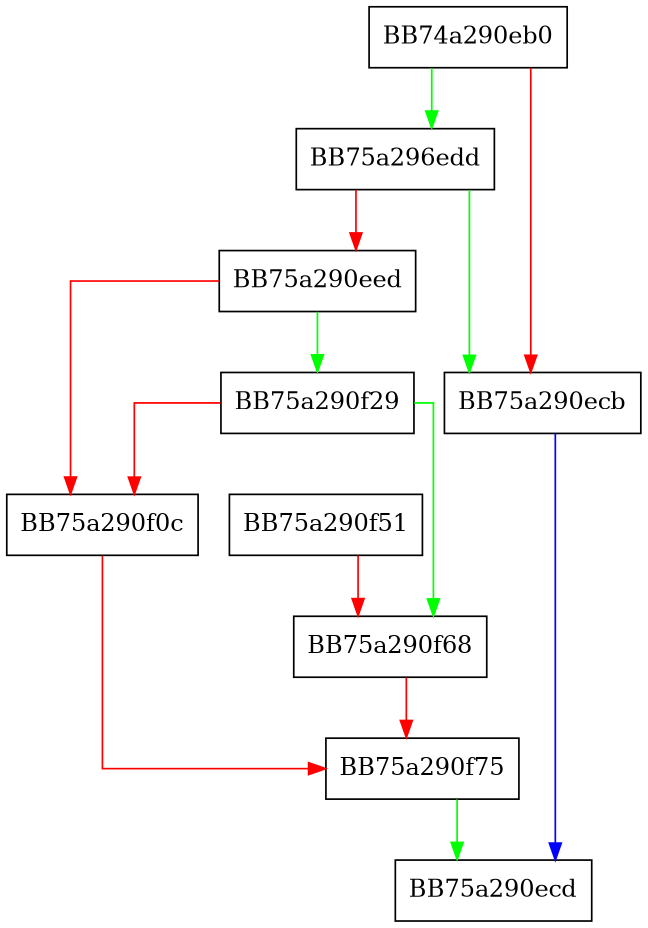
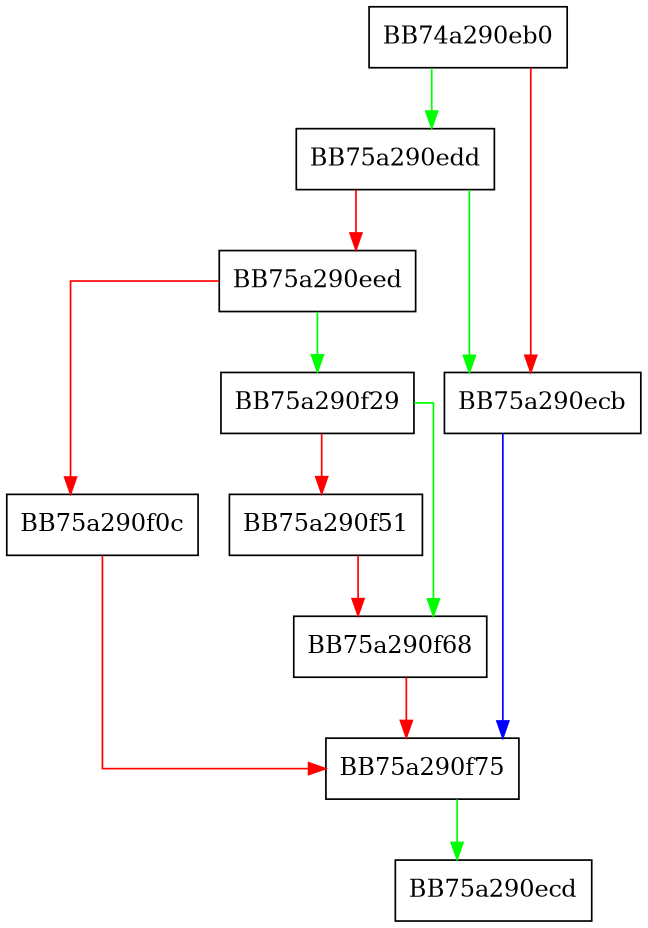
  digraph {
    splines=ortho
    node [shape=box]
    edge [color=red]
    n1 [label=BB74a290eb0]
-   BB75a290edd [label=BB75a296edd]
+   BB75a290edd
    BB75a290ecb
    BB75a290eed
    BB75a290ecd
    BB75a290f29
    BB75a290f0c
    BB75a290f68
    BB75a290f51
    BB75a290f75
    n1 -> BB75a290edd [color=green]
    n1 -> BB75a290ecb
    BB75a290edd -> BB75a290ecb [color=green]
    BB75a290edd -> BB75a290eed
-   BB75a290ecb -> BB75a290ecd [color=blue]
+   BB75a290ecb -> BB75a290f75 [color=blue]
    BB75a290eed -> BB75a290f29 [color=green]
    BB75a290eed -> BB75a290f0c
    BB75a290f29 -> BB75a290f68 [color=green]
-   BB75a290f29 -> BB75a290f0c
+   BB75a290f29 -> BB75a290f51
    BB75a290f0c -> BB75a290f75
    BB75a290f68 -> BB75a290f75
    BB75a290f51 -> BB75a290f68
    BB75a290f75 -> BB75a290ecd [color=green]
  }
